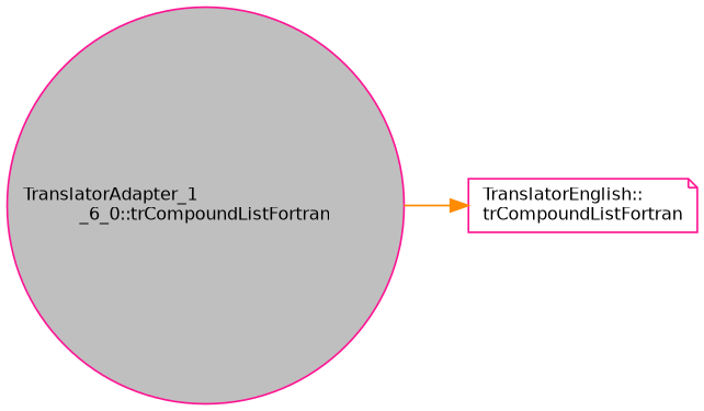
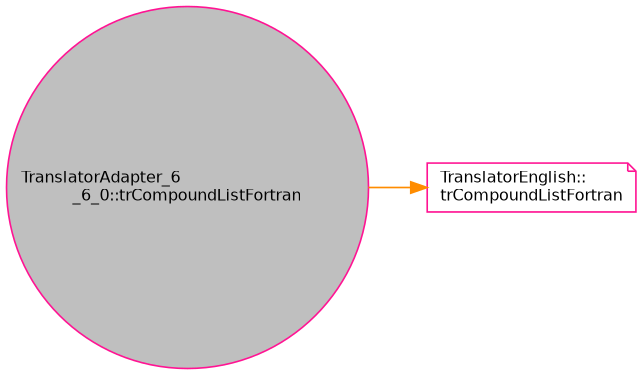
  digraph {
    rankdir=LR
    node [color=deeppink fontname=Helvetica fontsize=10 style=filled]
-   n1 [fillcolor=grey75 fontcolor=black height=0.2 label="TranslatorAdapter_1\l_6_0::trCompoundListFortran" shape=circle width=0.4]
+   n1 [fillcolor=grey75 fontcolor=black height=0.2 label="TranslatorAdapter_6\l_6_0::trCompoundListFortran" shape=circle width=0.4]
    n2 [fillcolor=white height=0.2 label="TranslatorEnglish::\ltrCompoundListFortran" shape=note width=0.4]
    n1 -> n2 [color=darkorange fontname=Helvetica fontsize=10 labelfontname=Helvetica labelfontsize=10 style=solid]
  }
